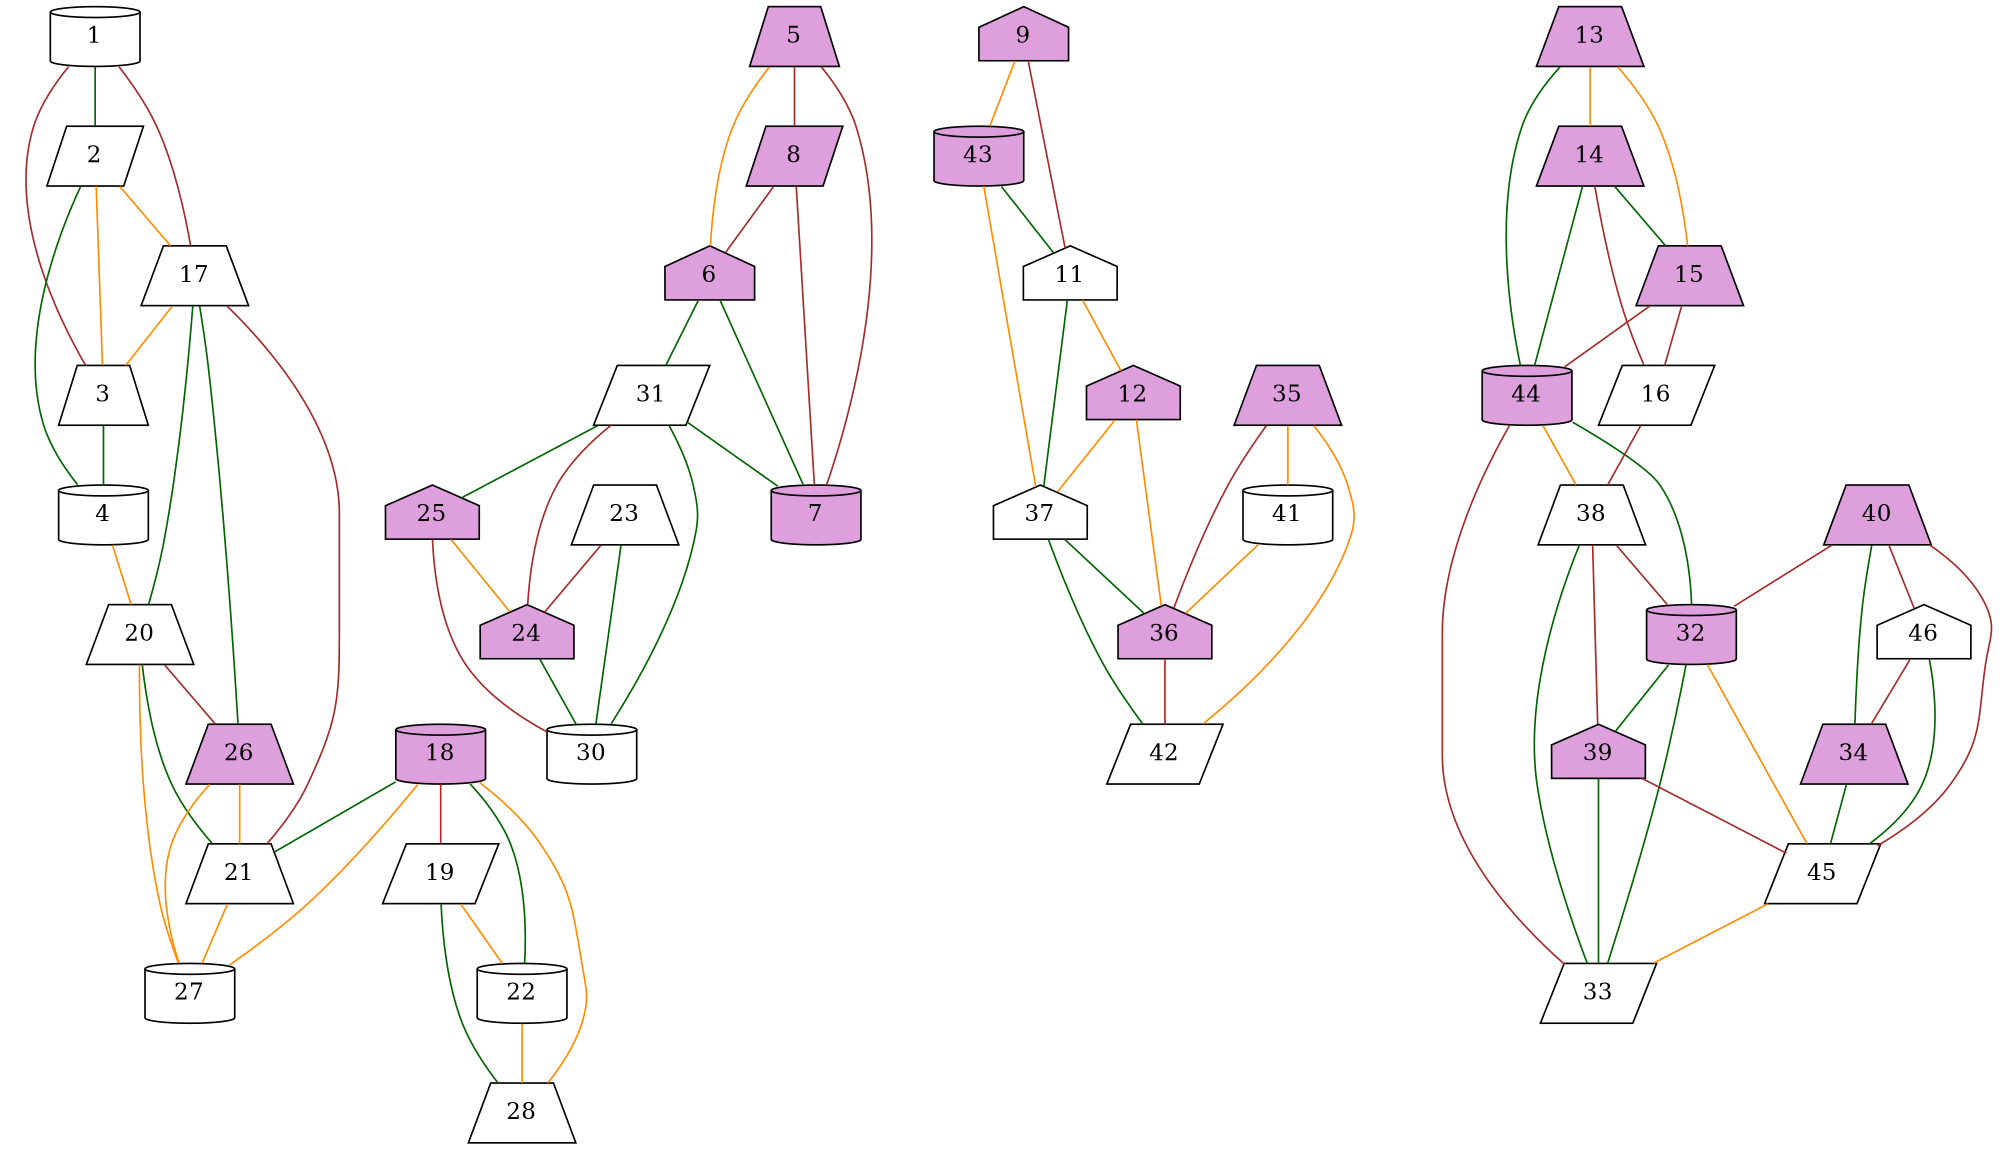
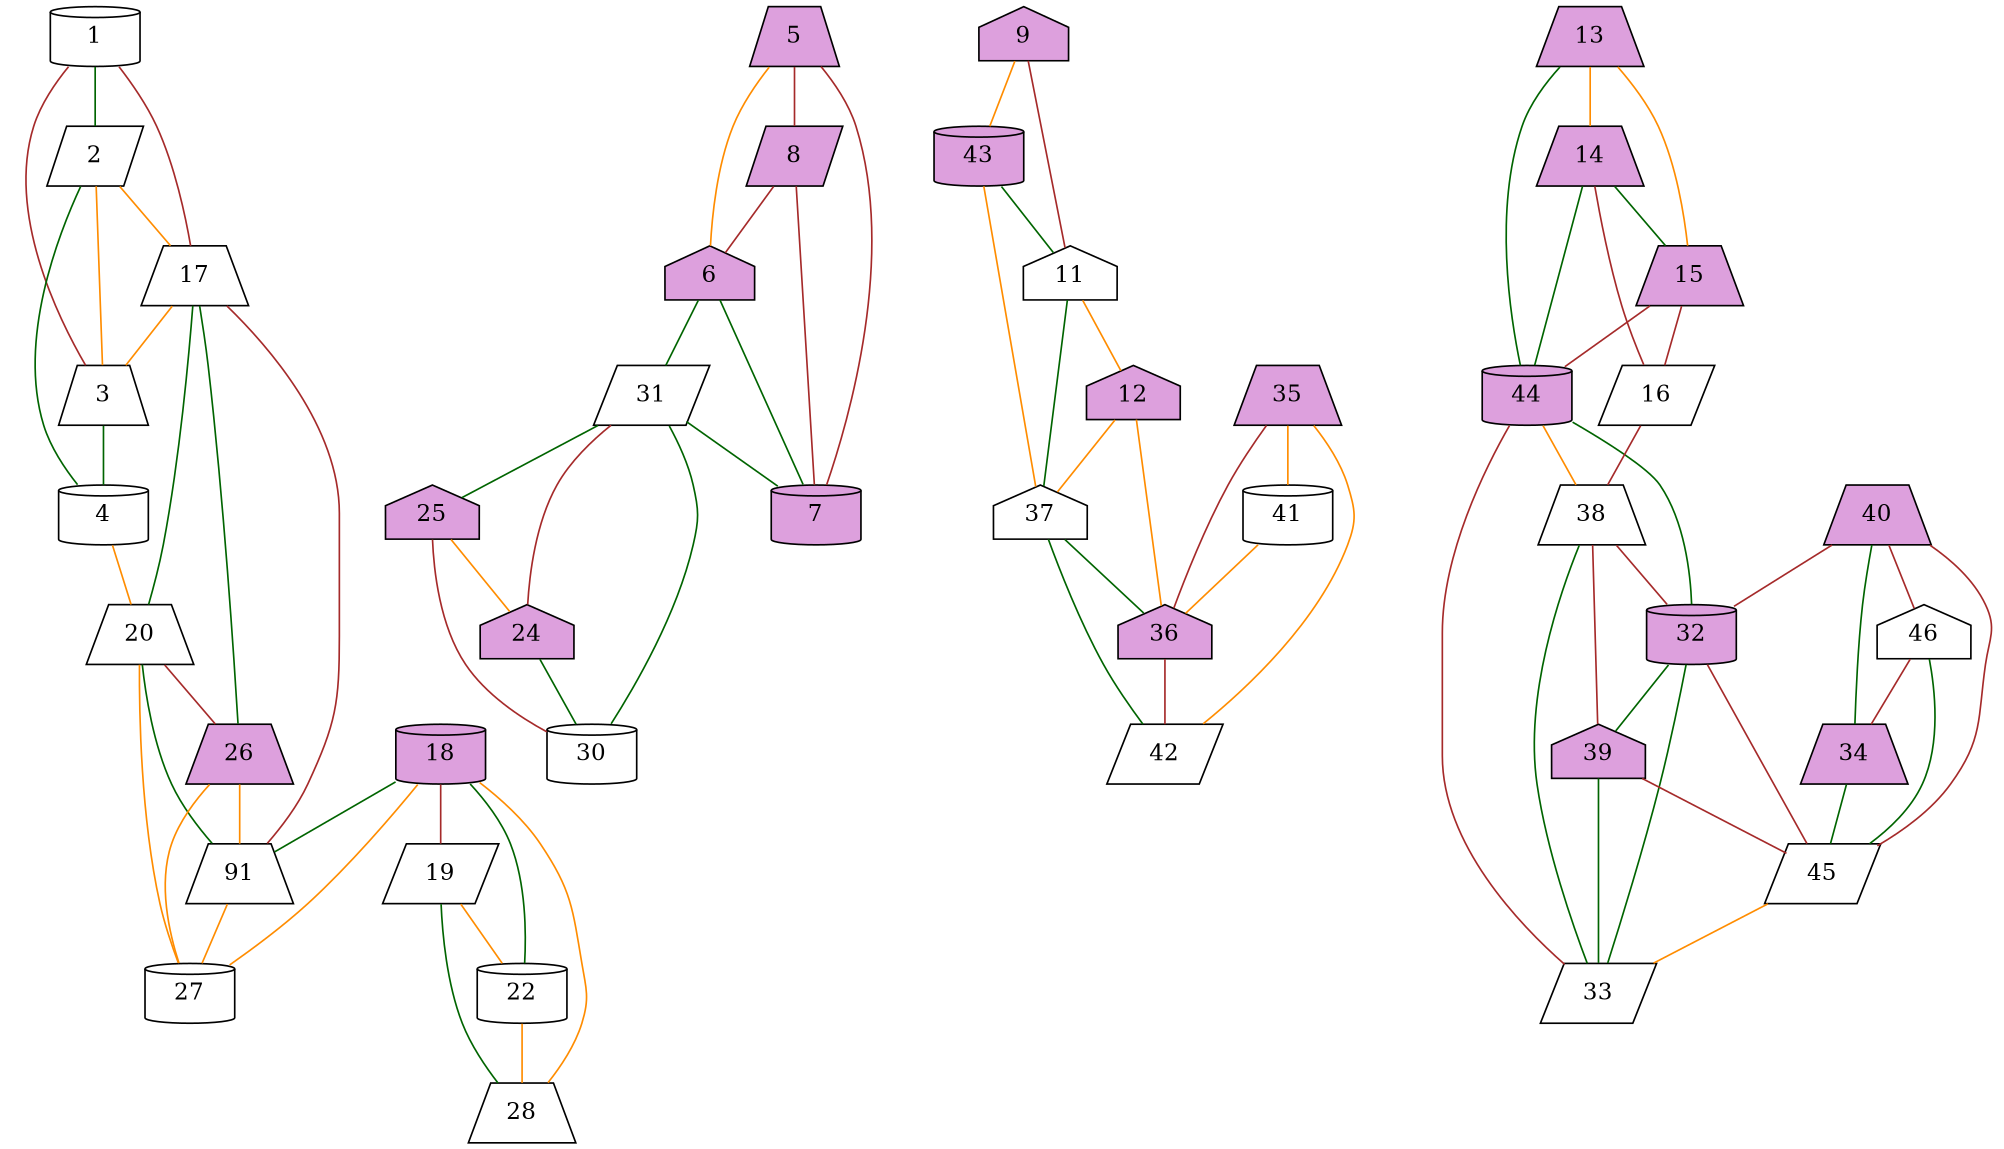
  graph {
    node [aaLength=3 fillcolor=white sequence=vanDerWaals shape=trapezium style=filled type=1]
    edge [color=darkgreen distance0=18.0 frequency=1 type0=3]
    1 [aaLength=11 sequence=TAAAKFERQHM shape=cylinder type=0]
    2 [aaLength=10 sequence=NYCNQMMKSR shape=parallelogram type=0]
    3 [aaLength=8 sequence=SLADVQAV type=0]
    17 [aaLength=5 sequence=VNTFV]
    4 [sequence=CSQ shape=cylinder type=0]
    20 [sequence=KNV]
-   21 [sequence=CYQ]
+   21 [sequence=CYQ label=91]
    26 [fillcolor=plum sequence=KNV]
    27 [sequence=CYQ shape=cylinder]
    5 [aaLength=11 fillcolor=plum type=0]
    8 [fillcolor=plum shape=parallelogram type=0]
    6 [aaLength=10 fillcolor=plum shape=house type=0]
    7 [aaLength=8 fillcolor=plum shape=cylinder type=0]
    31 [aaLength=5 shape=parallelogram]
    25 [fillcolor=plum shape=house]
    24 [fillcolor=plum shape=house]
    30 [aaLength=8 shape=cylinder]
    9 [aaLength=11 fillcolor=plum shape=house type=0]
    11 [aaLength=8 shape=house type=0]
    43 [aaLength=5 fillcolor=plum shape=cylinder]
    12 [fillcolor=plum shape=house type=0]
    37 [shape=house]
    36 [fillcolor=plum shape=house]
    42 [aaLength=8 shape=parallelogram]
    13 [aaLength=11 fillcolor=plum type=0]
    14 [aaLength=10 fillcolor=plum type=0]
    15 [aaLength=7 fillcolor=plum type=0]
    44 [aaLength=5 fillcolor=plum shape=cylinder]
    16 [aaLength=4 shape=parallelogram type=0]
    32 [fillcolor=plum shape=cylinder]
    38
    33 [shape=parallelogram]
    39 [fillcolor=plum shape=house]
    45 [aaLength=8 shape=parallelogram]
    18 [aaLength=8 fillcolor=plum sequence=MSITDCRE shape=cylinder]
    19 [aaLength=8 sequence=YKTTQANK shape=parallelogram]
    22 [aaLength=19 sequence=IIVACEGNPYVPVHFDASV shape=cylinder]
    28 [aaLength=19 sequence=IIVACEGNPYVPVHFDASV]
-   23 [aaLength=27]
    34 [aaLength=19 fillcolor=plum]
    35 [aaLength=27 fillcolor=plum]
    41 [aaLength=27 shape=cylinder]
    40 [aaLength=19 fillcolor=plum]
    46 [aaLength=8 shape=house]
    1 -- 2 [distance0=27.52739 type0=1]
    1 -- 3 [color=brown distance0=48.51354 type0=2]
    1 -- 17 [color=brown distance0=55.00761]
    2 -- 3 [color=darkorange distance0=34.91717 type0=2]
    2 -- 17 [color=darkorange distance0=42.18489 distance1=9.0 frequency=2 type1=4]
    3 -- 4 [distance0=12.12208 distance1=0.0 frequency=2 type0=1 type1=5]
    17 -- 3 [color=darkorange distance0=2.0 type0=4]
    17 -- 20 [type0=1]
    17 -- 21 [color=brown distance0=29.0]
    17 -- 26 [type0=2]
    4 -- 2 [distance0=46.46964 type0=2]
    4 -- 20 [color=darkorange distance0=53.14851 distance1=0.0 frequency=2 type1=5]
    20 -- 21 [distance0=11.0 type0=2]
    20 -- 26 [color=brown distance0=0.0 type0=5]
    20 -- 27 [color=darkorange distance0=11.0]
    21 -- 27 [color=darkorange distance0=0.0 type0=5]
    26 -- 21 [color=darkorange distance0=11.0 distance1=8.0 frequency=2 type0=2 type1=4]
    26 -- 27 [color=darkorange distance0=11.0]
    5 -- 8 [color=brown distance0=57.27124]
    5 -- 6 [color=darkorange distance0=27.21207 distance1=0.0 frequency=2 type0=1 type1=4]
    5 -- 7 [color=brown distance0=49.06841 type0=2]
    8 -- 6 [color=brown distance0=45.5181 type0=2]
    6 -- 7 [distance0=35.47076 type0=2]
    6 -- 31 [distance0=0.0 type0=4]
    7 -- 8 [color=brown distance0=11.46761 distance1=0.0 frequency=2 type0=1 type1=5]
    31 -- 7 [distance0=0.0 type0=4]
    31 -- 25 [type0=1]
    31 -- 24 [color=brown distance0=29.0 type0=2]
    31 -- 30 [distance0=36.0]
    25 -- 24 [color=darkorange distance0=11.0 distance1=0.0 frequency=2 type0=1 type1=4]
    25 -- 30 [color=brown type0=2]
    24 -- 30 [distance0=7.0 distance1=0.0 frequency=2 type0=1 type1=4]
    9 -- 11 [color=brown distance0=48.51303]
    9 -- 43 [color=darkorange distance0=40.28755 type0=2]
    11 -- 12 [color=darkorange distance0=12.04995 distance1=0.0 frequency=2 type0=1 type1=5]
    11 -- 37 [distance0=19.11461]
    43 -- 11 [distance0=17.128 distance1=0.0 frequency=2 type0=1 type1=4]
    43 -- 37 [color=darkorange type0=2]
    12 -- 37 [color=darkorange distance0=21.57377 distance1=0.0 frequency=2 type0=2 type1=5]
    12 -- 36 [color=darkorange distance0=25.54266]
    37 -- 36 [distance0=11.0 distance1=0.0 frequency=2 type0=1 type1=4]
    37 -- 42 [type0=2]
    36 -- 42 [color=brown distance0=7.0 distance1=0.0 frequency=2 type0=1 type1=4]
    13 -- 14 [color=darkorange distance0=27.26165 distance1=0.0 frequency=2 type0=1 type1=4]
    13 -- 15 [color=darkorange distance0=49.07182 type0=2]
    13 -- 44 [distance0=53.04203]
    14 -- 15 [distance0=35.52045 type0=2]
    14 -- 44 [distance0=0.0 type0=4]
    14 -- 16 [color=brown distance0=42.73916]
    15 -- 44 [color=brown distance0=39.45107]
    15 -- 16 [color=brown distance0=10.3183 distance1=0.0 frequency=2 type0=1 type1=5]
    44 -- 32 [type0=1]
    44 -- 38 [color=darkorange type0=2]
    44 -- 33 [color=brown distance0=29.0]
    16 -- 38 [color=brown distance0=31.51558 distance1=0.0 frequency=2 type1=5]
    32 -- 33 [distance0=11.0 type0=2]
    32 -- 39 [distance0=11.0 distance1=0.0 frequency=2 type1=4]
    38 -- 32 [color=brown distance0=0.0 type0=5]
    38 -- 33 [distance0=11.0 type0=2]
    38 -- 39 [color=brown distance0=11.0]
    39 -- 33 [distance0=0.0 type0=5]
    39 -- 45 [color=brown distance0=7.0 type0=2]
-   45 -- 32 [color=darkorange]
+   45 -- 32 [color=brown]
    45 -- 33 [color=darkorange distance0=7.0 type0=1]
    18 -- 21 [distance0=7.0 type0=1]
    18 -- 27 [color=darkorange distance0=7.0 type0=2]
    18 -- 19 [color=brown distance1=10.0 frequency=2 type1=4]
    19 -- 22 [color=darkorange distance0=9.0 distance1=1.0 frequency=2 type0=1 type1=4]
    19 -- 28 [distance0=9.0 type0=2]
    22 -- 18 [distance0=27.0]
    22 -- 28 [color=darkorange distance0=0.0 type0=5]
    28 -- 18 [color=darkorange distance0=27.0]
-   23 -- 24 [color=brown distance0=25.0]
-   23 -- 30 [type0=2]
    34 -- 45 [distance0=27.0]
    35 -- 36 [color=brown distance0=25.0]
    35 -- 42 [color=darkorange type0=2]
    35 -- 41 [color=darkorange distance0=0.0 type0=1]
    41 -- 36 [color=darkorange distance0=25.0]
    40 -- 32 [color=brown distance0=31.51558 type0=2]
    40 -- 45 [color=brown distance0=27.0]
    40 -- 34 [distance0=0.0 type0=5]
    40 -- 46 [color=brown distance0=9.0 type0=2]
    46 -- 45
    46 -- 34 [color=brown distance0=9.0 type0=1]
  }
